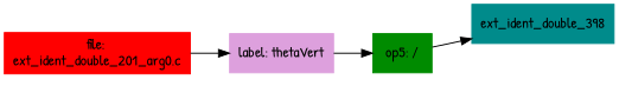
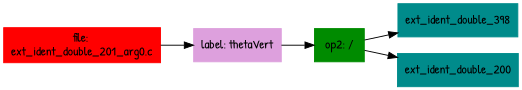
  digraph {
    fontname="Patrick Hand"
    rankdir=LR
    node [color=cyan4 fontname="Patrick Hand" shape=box style=filled]
    edge [fontname="Patrick Hand"]
    n1 [color=red label="file: \next_ident_double_201_arg0.c"]
    n2 [color=plum label="label: thetaVert"]
-   n3 [color=green4 label="op5: /"]
+   n3 [color=green4 label="op2: /"]
    n4 [label=ext_ident_double_398]
+   n5 [label=ext_ident_double_200]
    n1 -> n2
    n2 -> n3
    n3 -> n4
+   n3 -> n5
  }
